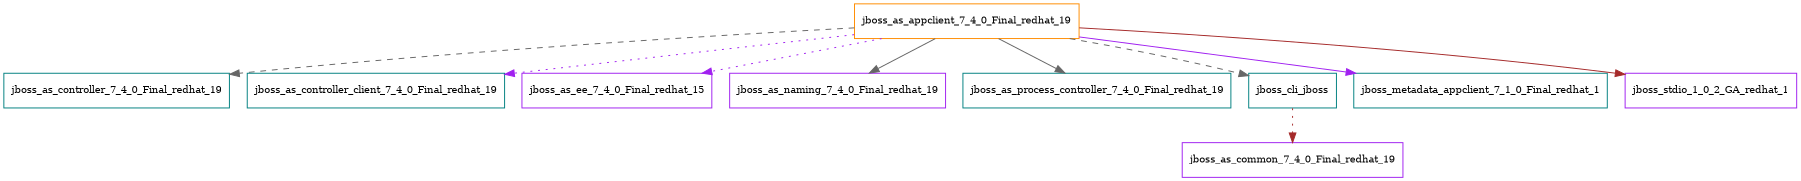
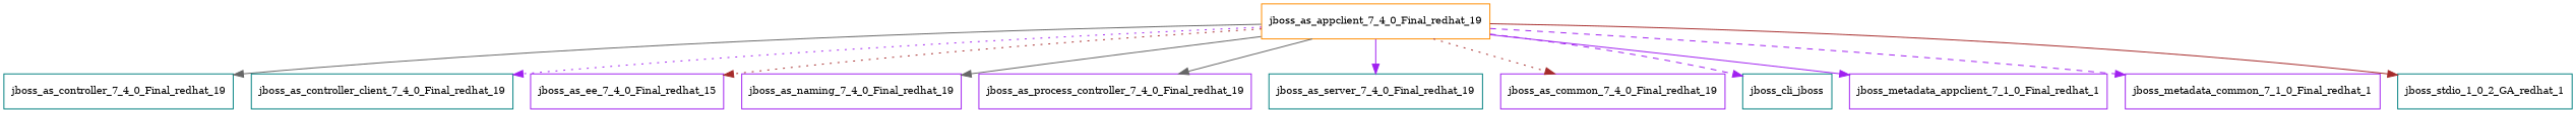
  digraph {
    node [color=purple fontsize=10.0 shape=box]
    edge [color=purple style=solid]
    jboss_as_appclient_7_4_0_Final_redhat_19 [color=darkorange]
    jboss_as_controller_7_4_0_Final_redhat_19 [color=teal]
    jboss_as_controller_client_7_4_0_Final_redhat_19 [color=teal]
    n4 [label=jboss_as_ee_7_4_0_Final_redhat_15]
    jboss_as_naming_7_4_0_Final_redhat_19
-   jboss_as_process_controller_7_4_0_Final_redhat_19 [color=teal]
+   jboss_as_process_controller_7_4_0_Final_redhat_19
+   jboss_as_server_7_4_0_Final_redhat_19 [color=teal]
    n8 [label=jboss_as_common_7_4_0_Final_redhat_19]
    n9 [color=teal label=jboss_cli_jboss]
-   jboss_metadata_appclient_7_1_0_Final_redhat_1 [color=teal]
-   jboss_stdio_1_0_2_GA_redhat_1
-   jboss_as_appclient_7_4_0_Final_redhat_19 -> jboss_as_controller_7_4_0_Final_redhat_19 [color=gray40 style=dashed]
+   jboss_metadata_appclient_7_1_0_Final_redhat_1
+   jboss_metadata_common_7_1_0_Final_redhat_1
+   jboss_stdio_1_0_2_GA_redhat_1 [color=teal]
+   jboss_as_appclient_7_4_0_Final_redhat_19 -> jboss_as_controller_7_4_0_Final_redhat_19 [color=gray40]
    jboss_as_appclient_7_4_0_Final_redhat_19 -> jboss_as_controller_client_7_4_0_Final_redhat_19 [style=dotted]
-   jboss_as_appclient_7_4_0_Final_redhat_19 -> n4 [style=dotted]
+   jboss_as_appclient_7_4_0_Final_redhat_19 -> n4 [color=brown style=dotted]
    jboss_as_appclient_7_4_0_Final_redhat_19 -> jboss_as_naming_7_4_0_Final_redhat_19 [color=gray40]
    jboss_as_appclient_7_4_0_Final_redhat_19 -> jboss_as_process_controller_7_4_0_Final_redhat_19 [color=gray40]
-   n9 -> n8 [color=brown style=dotted]
-   jboss_as_appclient_7_4_0_Final_redhat_19 -> n9 [color=gray40 style=dashed]
+   jboss_as_appclient_7_4_0_Final_redhat_19 -> jboss_as_server_7_4_0_Final_redhat_19
+   jboss_as_appclient_7_4_0_Final_redhat_19 -> n8 [color=brown style=dotted]
+   jboss_as_appclient_7_4_0_Final_redhat_19 -> n9 [style=dashed]
    jboss_as_appclient_7_4_0_Final_redhat_19 -> jboss_metadata_appclient_7_1_0_Final_redhat_1
+   jboss_as_appclient_7_4_0_Final_redhat_19 -> jboss_metadata_common_7_1_0_Final_redhat_1 [style=dashed]
    jboss_as_appclient_7_4_0_Final_redhat_19 -> jboss_stdio_1_0_2_GA_redhat_1 [color=brown]
  }
